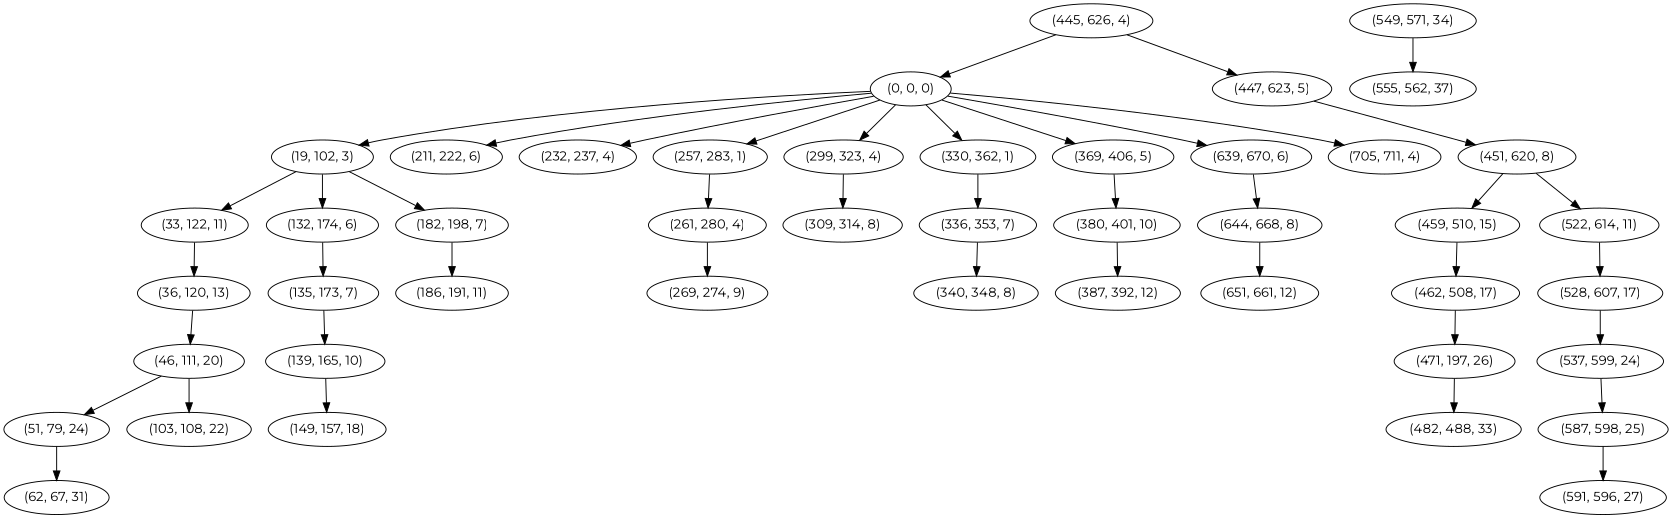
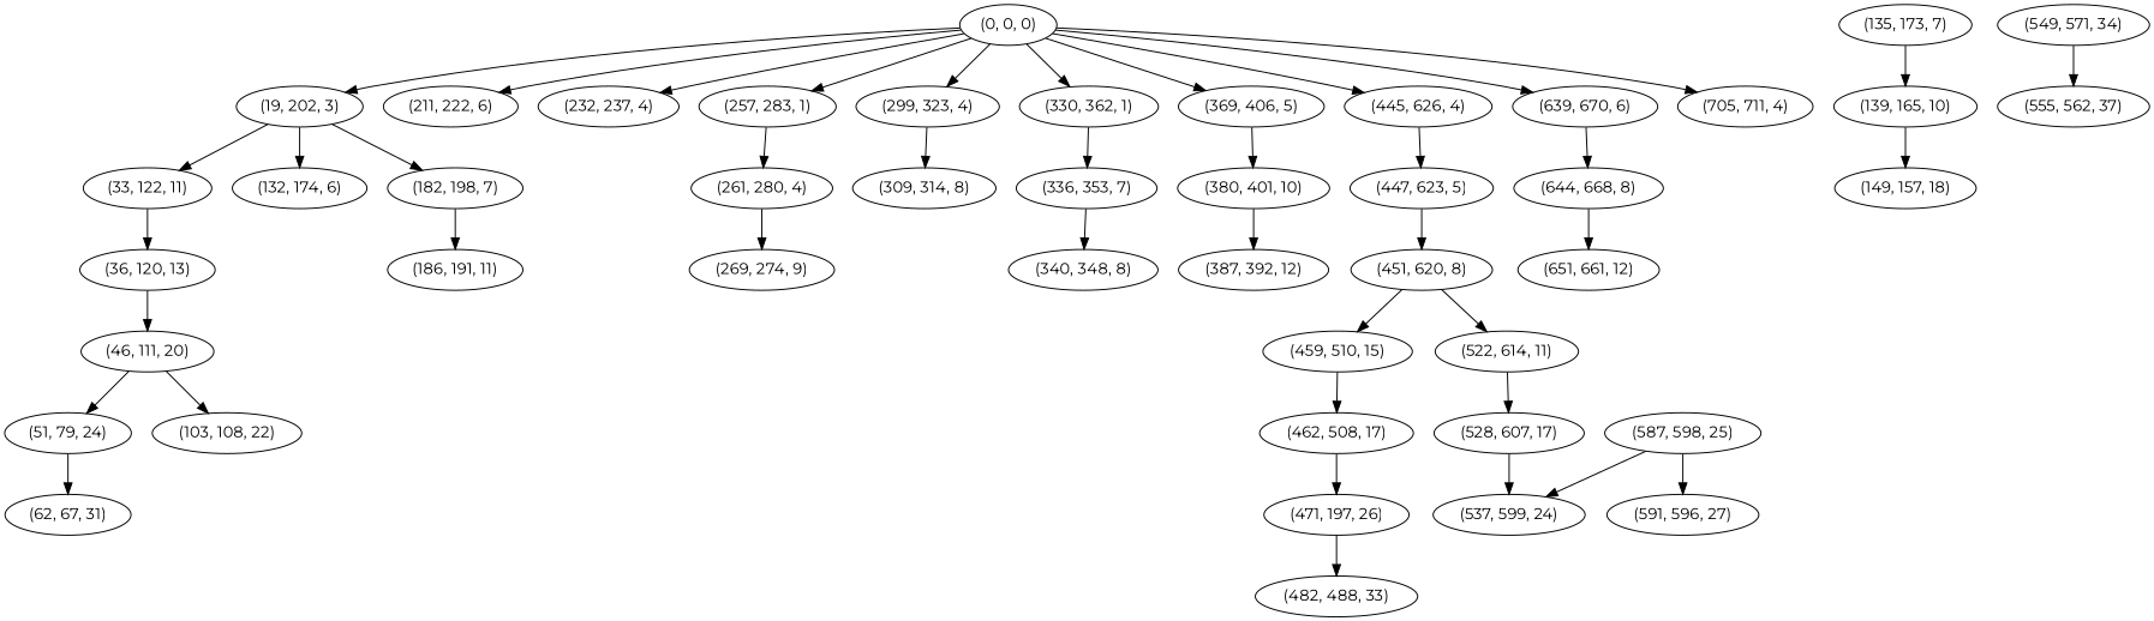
  digraph {
    fontname=Montserrat
    node [fontname=Montserrat]
    edge [fontname=Montserrat]
    "(0, 0, 0)"
-   "(19, 202, 3)" [label="(19, 102, 3)"]
+   "(19, 202, 3)"
    "(211, 222, 6)"
    "(232, 237, 4)"
    "(257, 283, 1)"
    "(299, 323, 4)"
    "(330, 362, 1)"
    "(369, 406, 5)"
    "(445, 626, 4)"
    "(639, 670, 6)"
    "(705, 711, 4)"
    "(33, 122, 11)"
    "(132, 174, 6)"
    "(182, 198, 7)"
    "(261, 280, 4)"
    "(309, 314, 8)"
    "(336, 353, 7)"
    "(380, 401, 10)"
    "(447, 623, 5)"
    "(644, 668, 8)"
    "(36, 120, 13)"
    "(135, 173, 7)"
    "(186, 191, 11)"
    "(46, 111, 20)"
    "(51, 79, 24)"
    "(103, 108, 22)"
    "(62, 67, 31)"
    "(139, 165, 10)"
    "(149, 157, 18)"
    "(269, 274, 9)"
    "(340, 348, 8)"
    "(387, 392, 12)"
    "(451, 620, 8)"
    "(459, 510, 15)"
    "(522, 614, 11)"
    "(462, 508, 17)"
    "(528, 607, 17)"
    n38 [label="(471, 197, 26)"]
    "(482, 488, 33)"
    "(537, 599, 24)"
    "(587, 598, 25)"
    "(591, 596, 27)"
    "(549, 571, 34)"
    "(555, 562, 37)"
    "(651, 661, 12)"
    "(0, 0, 0)" -> "(19, 202, 3)"
    "(0, 0, 0)" -> "(211, 222, 6)"
    "(0, 0, 0)" -> "(232, 237, 4)"
    "(0, 0, 0)" -> "(257, 283, 1)"
    "(0, 0, 0)" -> "(299, 323, 4)"
    "(0, 0, 0)" -> "(330, 362, 1)"
    "(0, 0, 0)" -> "(369, 406, 5)"
-   "(445, 626, 4)" -> "(0, 0, 0)"
+   "(0, 0, 0)" -> "(445, 626, 4)"
    "(0, 0, 0)" -> "(639, 670, 6)"
    "(0, 0, 0)" -> "(705, 711, 4)"
    "(19, 202, 3)" -> "(33, 122, 11)"
    "(19, 202, 3)" -> "(132, 174, 6)"
    "(19, 202, 3)" -> "(182, 198, 7)"
    "(257, 283, 1)" -> "(261, 280, 4)"
    "(299, 323, 4)" -> "(309, 314, 8)"
    "(330, 362, 1)" -> "(336, 353, 7)"
    "(369, 406, 5)" -> "(380, 401, 10)"
    "(445, 626, 4)" -> "(447, 623, 5)"
    "(639, 670, 6)" -> "(644, 668, 8)"
    "(33, 122, 11)" -> "(36, 120, 13)"
-   "(132, 174, 6)" -> "(135, 173, 7)"
    "(182, 198, 7)" -> "(186, 191, 11)"
    "(261, 280, 4)" -> "(269, 274, 9)"
    "(336, 353, 7)" -> "(340, 348, 8)"
    "(380, 401, 10)" -> "(387, 392, 12)"
    "(447, 623, 5)" -> "(451, 620, 8)"
    "(644, 668, 8)" -> "(651, 661, 12)"
    "(36, 120, 13)" -> "(46, 111, 20)"
    "(135, 173, 7)" -> "(139, 165, 10)"
    "(46, 111, 20)" -> "(51, 79, 24)"
    "(46, 111, 20)" -> "(103, 108, 22)"
    "(51, 79, 24)" -> "(62, 67, 31)"
    "(139, 165, 10)" -> "(149, 157, 18)"
    "(451, 620, 8)" -> "(459, 510, 15)"
    "(451, 620, 8)" -> "(522, 614, 11)"
    "(459, 510, 15)" -> "(462, 508, 17)"
    "(522, 614, 11)" -> "(528, 607, 17)"
    "(462, 508, 17)" -> n38
    "(528, 607, 17)" -> "(537, 599, 24)"
    n38 -> "(482, 488, 33)"
-   "(537, 599, 24)" -> "(587, 598, 25)"
+   "(587, 598, 25)" -> "(537, 599, 24)"
    "(587, 598, 25)" -> "(591, 596, 27)"
    "(549, 571, 34)" -> "(555, 562, 37)"
  }
